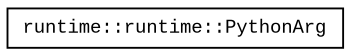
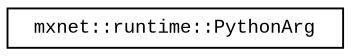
  digraph {
    rankdir=LR
    fontname="Liberation Mono"
-   n1 [color=black fillcolor=white fontname="Liberation Mono" fontsize=10 height=0.2 label="runtime::runtime::PythonArg" shape=record style=filled width=0.4]
+   n1 [color=black fillcolor=white fontname="Liberation Mono" fontsize=10 height=0.2 label="mxnet::runtime::PythonArg" shape=record style=filled width=0.4]
  }
